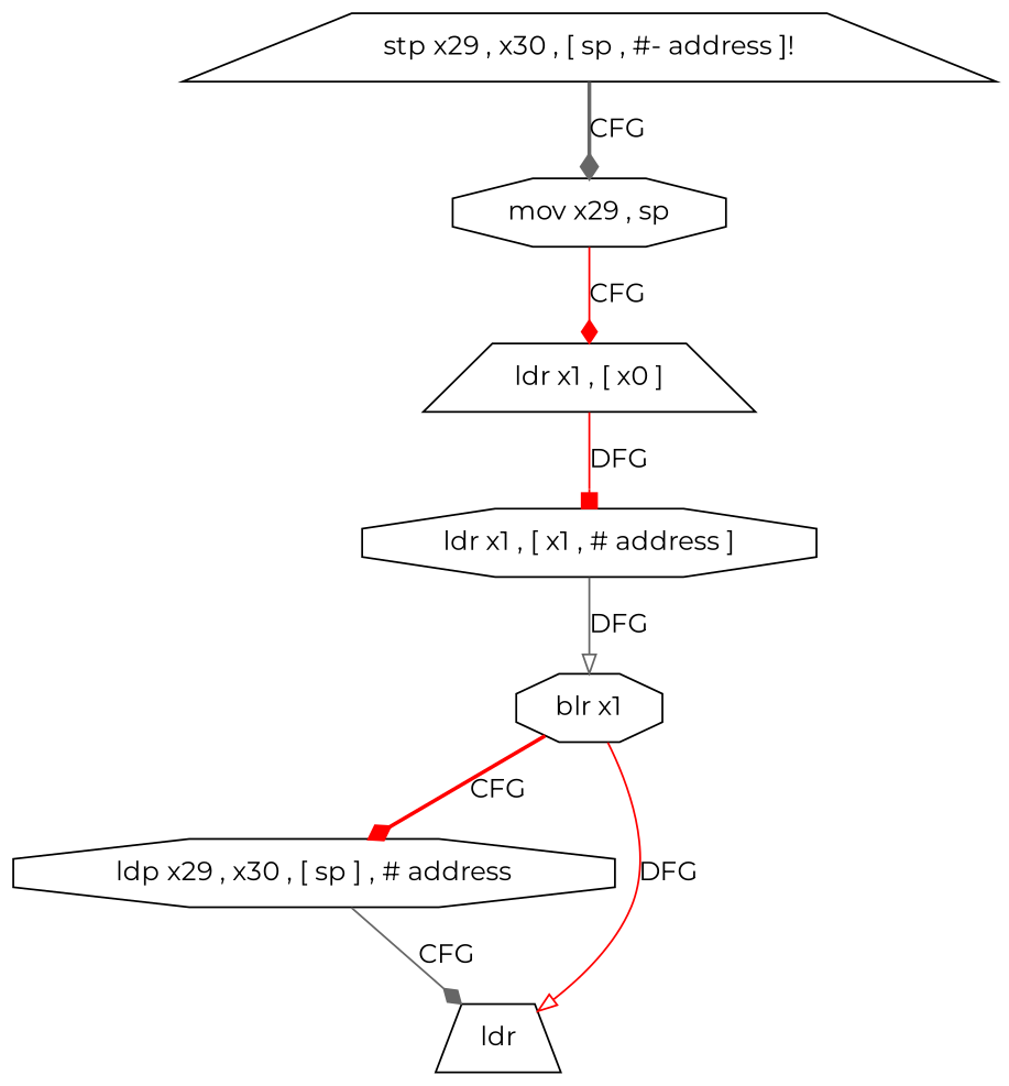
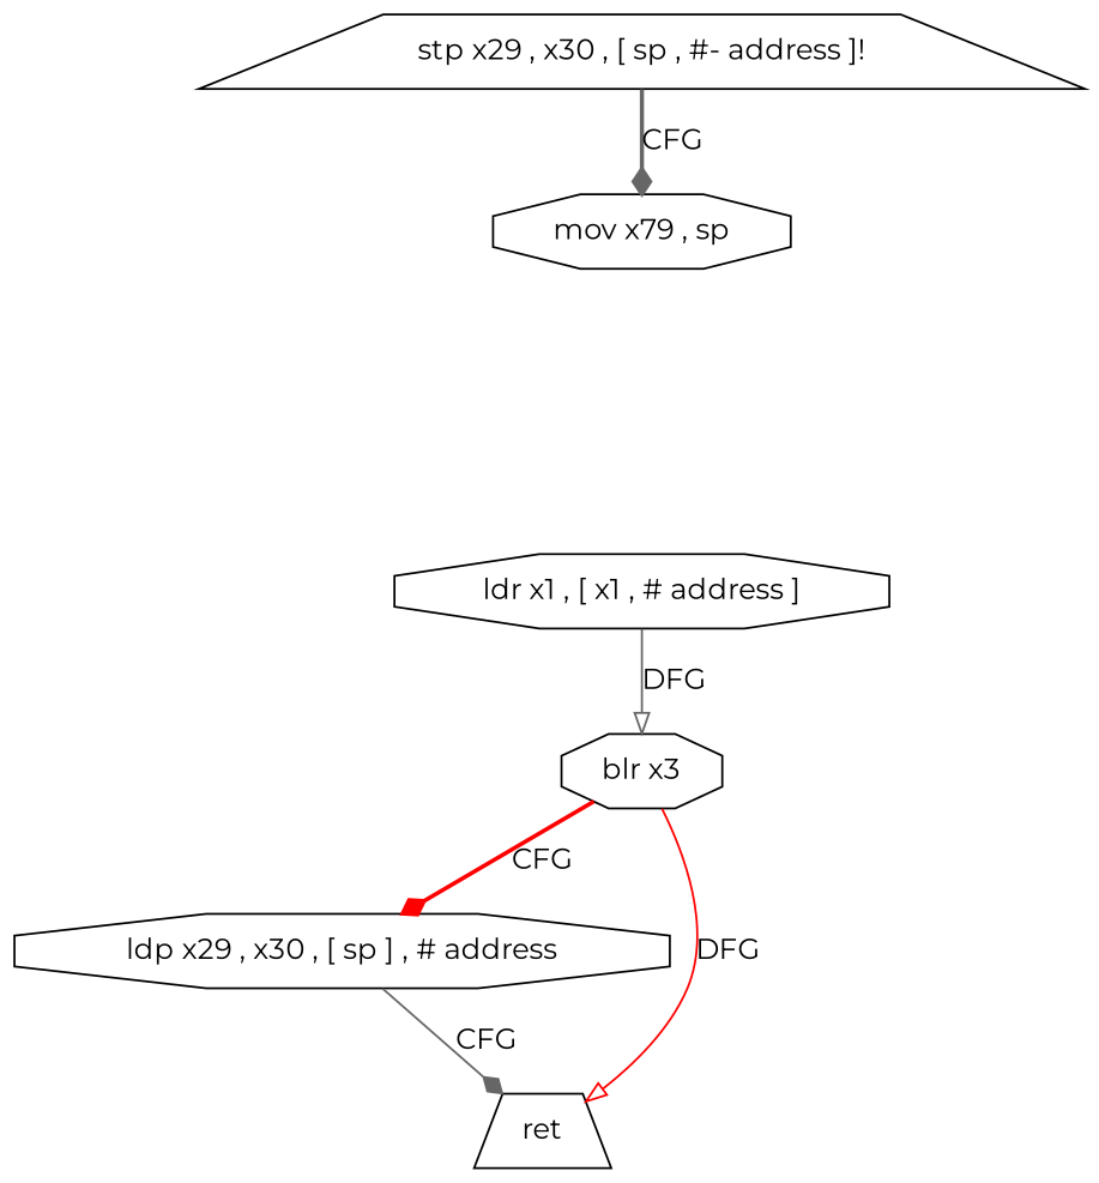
  digraph {
    fontname=Montserrat
    node [fontname=Montserrat shape=octagon]
    edge [arrowhead=diamond color=red fontname=Montserrat style=solid]
    n1 [label="stp x29 , x30 , [ sp , #- address ]!" shape=trapezium]
-   n2 [label="mov x29 , sp"]
-   n3 [label="ldr x1 , [ x0 ]" shape=trapezium]
+   n2 [label="mov x79 , sp"]
    n4 [label="ldr x1 , [ x1 , # address ]"]
-   n5 [label="blr x1"]
+   n5 [label="blr x3"]
    n6 [label="ldp x29 , x30 , [ sp ] , # address"]
-   n7 [label=ldr shape=trapezium]
+   n7 [label=ret shape=trapezium]
    n1 -> n2 [color=gray40 label=CFG style=bold]
-   n2 -> n3 [label=CFG]
-   n3 -> n4 [arrowhead=box label=DFG]
    n4 -> n5 [arrowhead=onormal color=gray40 label=DFG]
    n5 -> n6 [label=CFG style=bold]
    n5 -> n7 [arrowhead=onormal label=DFG]
    n6 -> n7 [color=gray40 label=CFG]
  }
